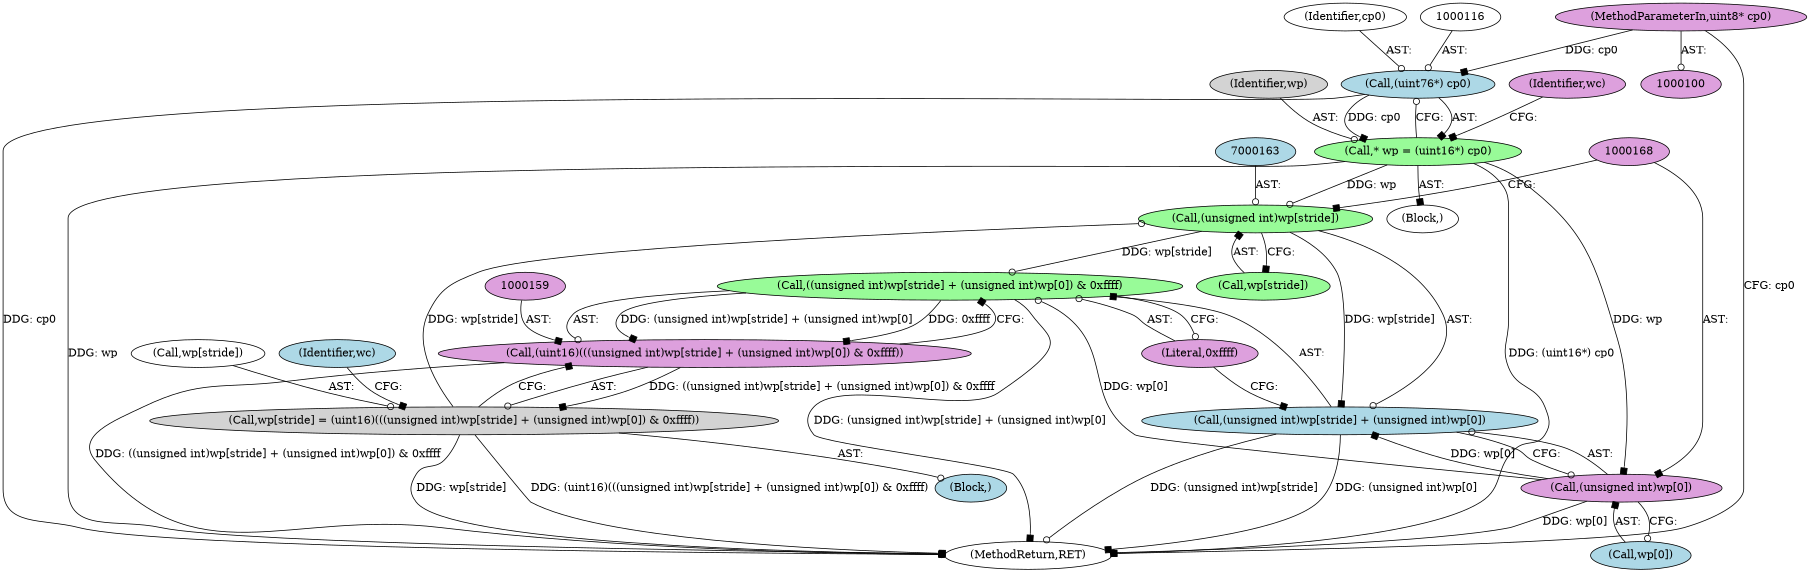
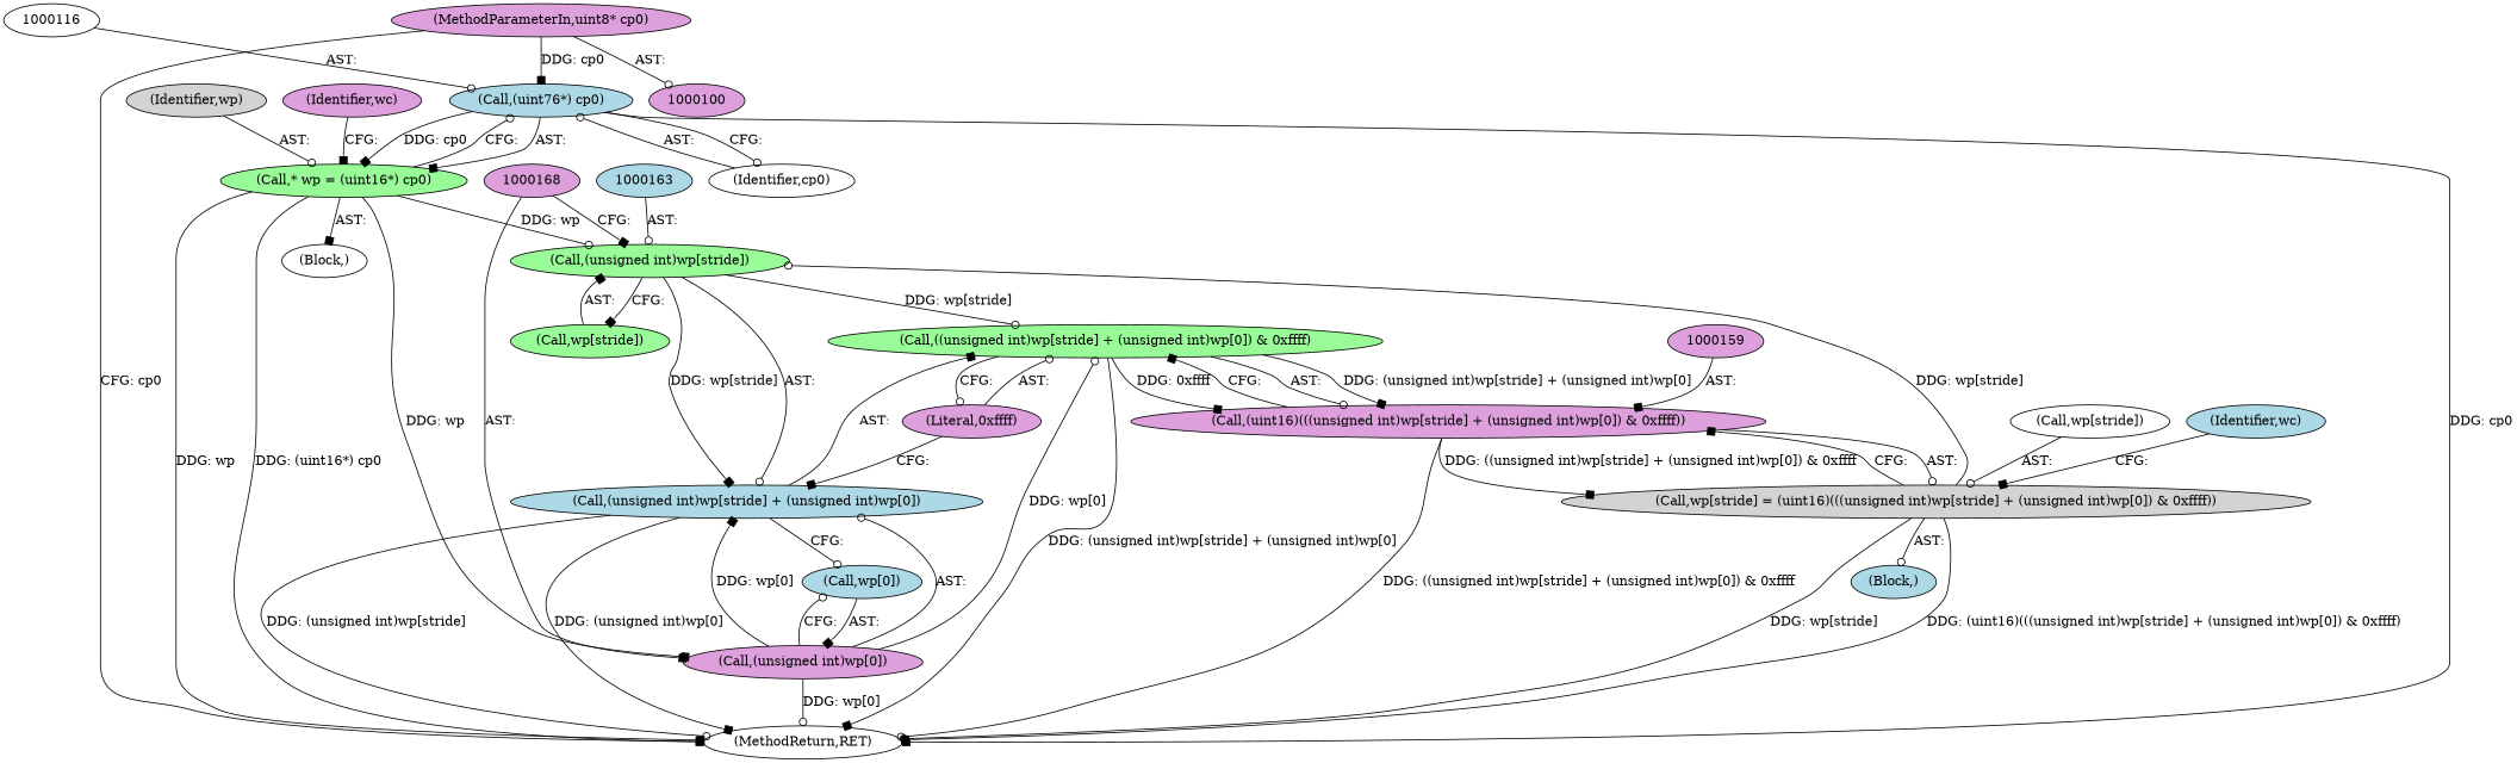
  digraph {
    node [fillcolor=plum style=filled]
    edge [arrowhead=box]
    n1 [fillcolor=lightblue label="(Call,(uint76*) cp0)"]
    n2 [fillcolor=palegreen label="(Call,* wp = (uint16*) cp0)"]
    n3 [fillcolor=white label="(Identifier,cp0)"]
    n4 [fillcolor=white label="(MethodReturn,RET)"]
    n5 [fillcolor=palegreen label="(Call,(unsigned int)wp[stride])"]
    n6 [label="(Call,(unsigned int)wp[0])"]
    n7 [fillcolor=white label="(Block,)"]
    n8 [label="(MethodParameterIn,uint8* cp0)"]
    1000100
    n10 [fillcolor=palegreen label="(Call,((unsigned int)wp[stride] + (unsigned int)wp[0]) & 0xffff)"]
    n11 [fillcolor=lightblue label="(Call,(unsigned int)wp[stride] + (unsigned int)wp[0])"]
    n12 [fillcolor=palegreen label="(Call,wp[stride])"]
    n13 [fillcolor=lightblue label="(Call,wp[0])"]
    n14 [label="(Call,(uint16)(((unsigned int)wp[stride] + (unsigned int)wp[0]) & 0xffff))"]
    n15 [label="(Literal,0xffff)"]
    n16 [fillcolor=lightgrey label="(Call,wp[stride] = (uint16)(((unsigned int)wp[stride] + (unsigned int)wp[0]) & 0xffff))"]
    n17 [fillcolor=lightblue label="(Block,)"]
    n18 [fillcolor=lightgrey label="(Identifier,wp)"]
    n19 [label="(Identifier,wc)"]
    n20 [fillcolor=white label="(Call,wp[stride])"]
    n21 [fillcolor=lightblue label="(Identifier,wc)"]
    1000116 [fillcolor=white]
-   1000163 [fillcolor=lightblue label=7000163]
+   1000163 [fillcolor=lightblue]
    1000168
    1000159
    n1 -> n2 [label="AST: "]
    n1 -> n2 [label="DDG: cp0"]
+   n1 -> n3 [arrowhead=odot label="CFG: "]
    n1 -> n4 [label="DDG: cp0"]
    n2 -> n1 [arrowhead=odot label="CFG: "]
    n2 -> n4 [label="DDG: wp"]
    n2 -> n4 [label="DDG: (uint16*) cp0"]
    n2 -> n5 [arrowhead=odot label="DDG: wp"]
    n2 -> n6 [label="DDG: wp"]
    n2 -> n7 [label="AST: "]
    n3 -> n1 [arrowhead=odot label="AST: "]
    n5 -> n10 [arrowhead=odot label="DDG: wp[stride]"]
    n5 -> n11 [arrowhead=odot label="AST: "]
    n5 -> n11 [label="DDG: wp[stride]"]
    n5 -> n12 [label="CFG: "]
    n6 -> n4 [arrowhead=odot label="DDG: wp[0]"]
    n6 -> n10 [arrowhead=odot label="DDG: wp[0]"]
    n6 -> n11 [arrowhead=odot label="AST: "]
    n6 -> n11 [label="DDG: wp[0]"]
    n6 -> n13 [arrowhead=odot label="CFG: "]
    n8 -> n1 [label="DDG: cp0"]
    n8 -> n4 [label="CFG: cp0"]
    n8 -> 1000100 [arrowhead=odot label="AST: "]
    n10 -> n4 [label="DDG: (unsigned int)wp[stride] + (unsigned int)wp[0]"]
    n10 -> n14 [arrowhead=odot label="AST: "]
    n10 -> n14 [label="DDG: (unsigned int)wp[stride] + (unsigned int)wp[0]"]
    n10 -> n14 [label="DDG: 0xffff"]
    n10 -> n15 [arrowhead=odot label="CFG: "]
    n11 -> n4 [arrowhead=odot label="DDG: (unsigned int)wp[stride]"]
    n11 -> n4 [label="DDG: (unsigned int)wp[0]"]
-   n11 -> n6 [arrowhead=odot label="CFG: "]
+   n11 -> n13 [arrowhead=odot label="CFG: "]
    n11 -> n10 [label="AST: "]
    n12 -> n5 [label="AST: "]
    n13 -> n6 [label="AST: "]
    n14 -> n4 [arrowhead=odot label="DDG: ((unsigned int)wp[stride] + (unsigned int)wp[0]) & 0xffff"]
    n14 -> n10 [label="CFG: "]
    n14 -> n16 [arrowhead=odot label="AST: "]
    n14 -> n16 [label="DDG: ((unsigned int)wp[stride] + (unsigned int)wp[0]) & 0xffff"]
    n15 -> n10 [arrowhead=odot label="AST: "]
    n15 -> n11 [label="CFG: "]
    n16 -> n4 [arrowhead=odot label="DDG: wp[stride]"]
    n16 -> n4 [label="DDG: (uint16)(((unsigned int)wp[stride] + (unsigned int)wp[0]) & 0xffff)"]
    n16 -> n5 [arrowhead=odot label="DDG: wp[stride]"]
    n16 -> n14 [label="CFG: "]
    n16 -> n17 [arrowhead=odot label="AST: "]
    n18 -> n2 [arrowhead=odot label="AST: "]
    n19 -> n2 [label="CFG: "]
    n20 -> n16 [arrowhead=odot label="AST: "]
    n21 -> n16 [label="CFG: "]
    1000116 -> n1 [arrowhead=odot label="AST: "]
    1000163 -> n5 [arrowhead=odot label="AST: "]
    1000168 -> n5 [label="CFG: "]
    1000168 -> n6 [label="AST: "]
    1000159 -> n14 [label="AST: "]
  }
